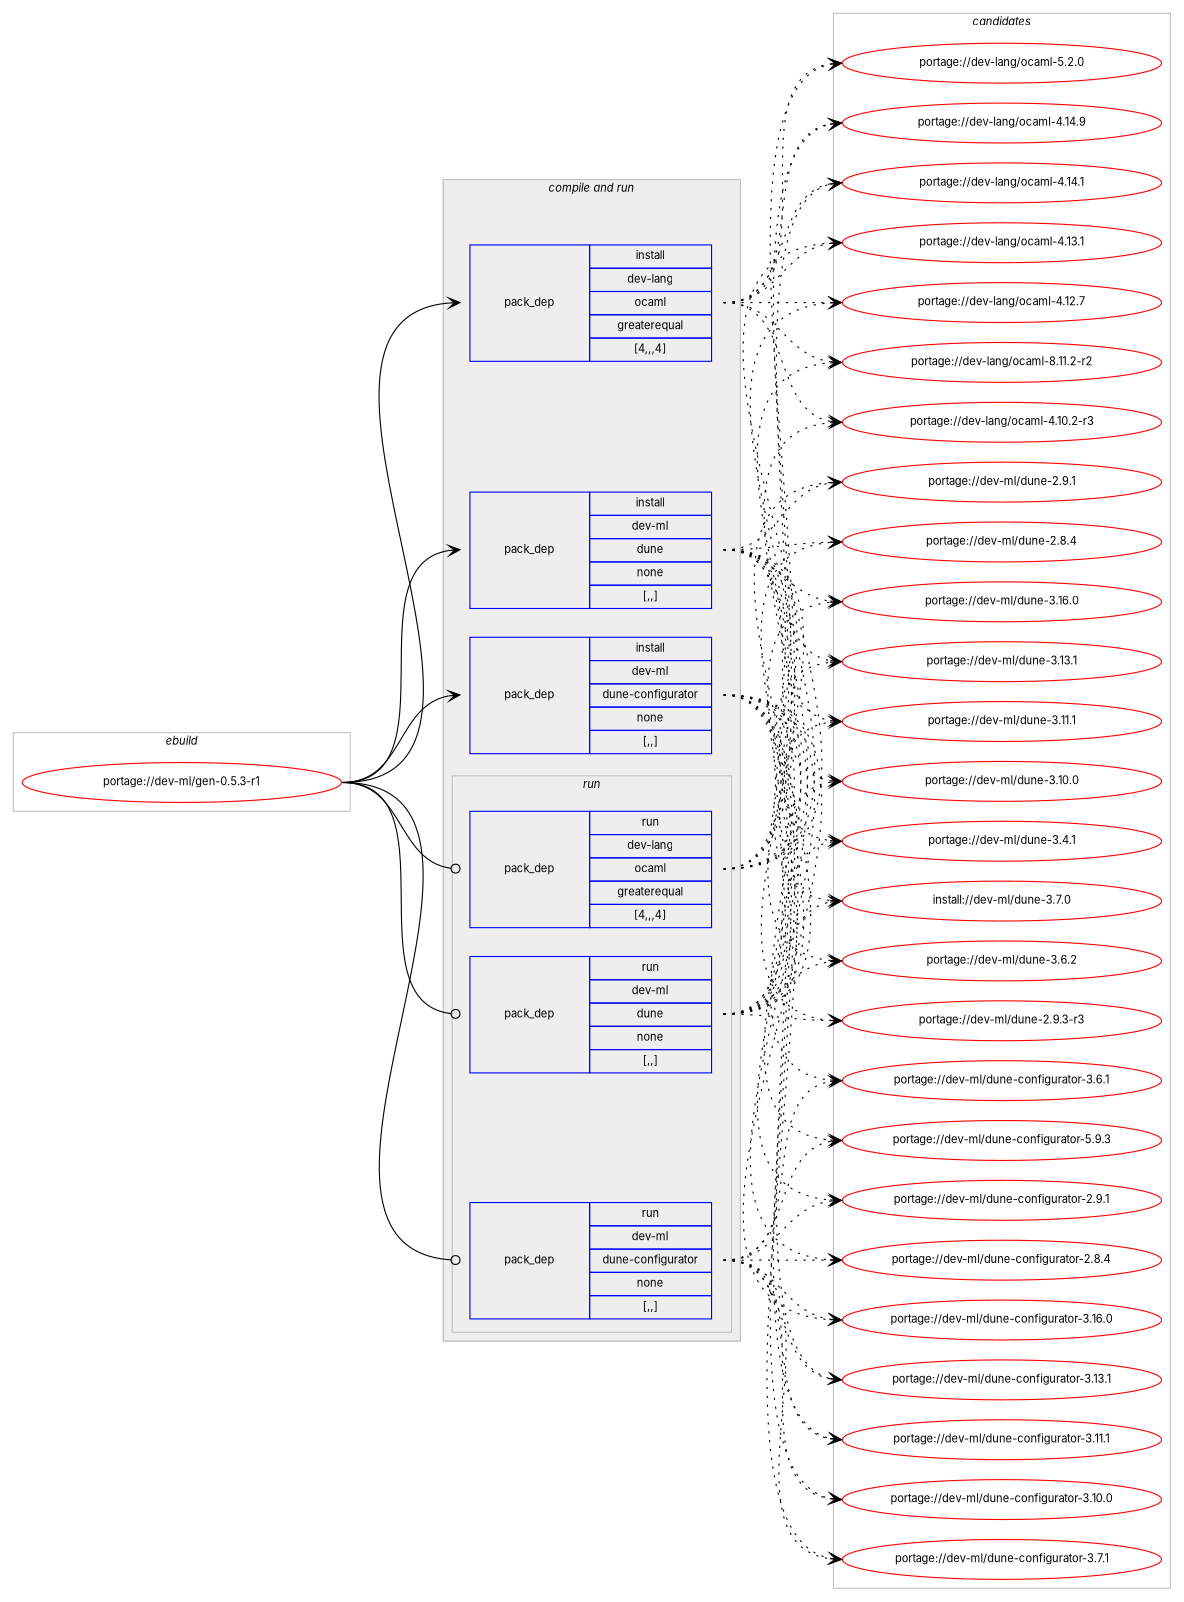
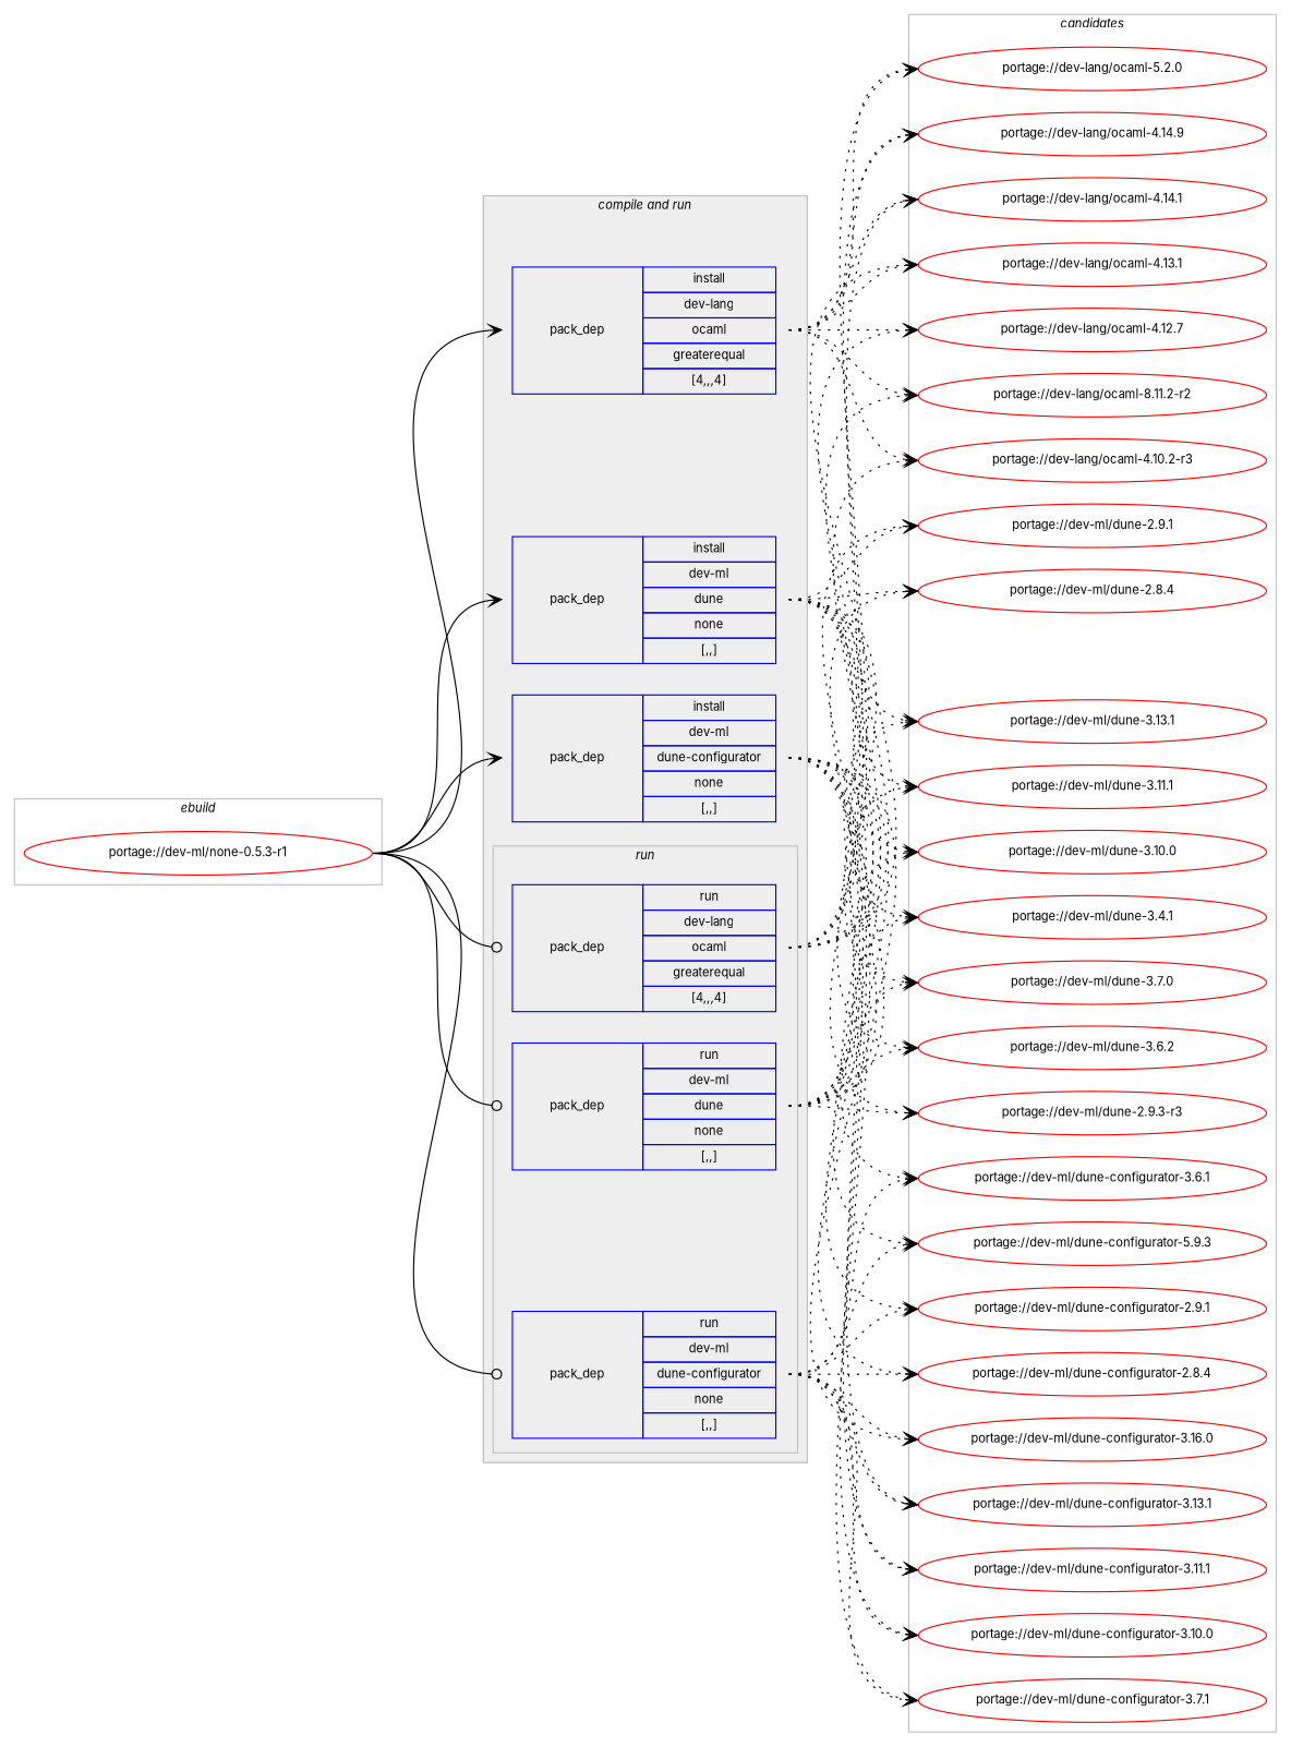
  digraph {
    compound=true
    concentrate=true
    fontname=Inter
    fontsize=10
    newrank=true
    rankdir=LR
    ranksep=1.5
    node [color=red fontname=Inter fontsize=10]
    edge [arrowhead=vee fontname=Inter headport=w style=dotted tailport=e weight=100]
-   n1 [label="portage://dev-ml/gen-0.5.3-r1" width=4]
+   n1 [label="portage://dev-ml/none-0.5.3-r1" width=4]
    n2 [color=blue label=<<TABLE BORDER="0" CELLBORDER="1" CELLSPACING="0" CELLPADDING="4" WIDTH="220"><TR><TD ROWSPAN="6" CELLPADDING="30">pack_dep</TD></TR><TR><TD WIDTH="110">install</TD></TR><TR><TD>dev-lang</TD></TR><TR><TD>ocaml</TD></TR><TR><TD>greaterequal</TD></TR><TR><TD>[4,,,4]</TD></TR></TABLE>> shape=none]
    n3 [color=blue label=<<TABLE BORDER="0" CELLBORDER="1" CELLSPACING="0" CELLPADDING="4" WIDTH="220"><TR><TD ROWSPAN="6" CELLPADDING="30">pack_dep</TD></TR><TR><TD WIDTH="110">install</TD></TR><TR><TD>dev-ml</TD></TR><TR><TD>dune</TD></TR><TR><TD>none</TD></TR><TR><TD>[,,]</TD></TR></TABLE>> shape=none]
    n4 [color=blue label=<<TABLE BORDER="0" CELLBORDER="1" CELLSPACING="0" CELLPADDING="4" WIDTH="220"><TR><TD ROWSPAN="6" CELLPADDING="30">pack_dep</TD></TR><TR><TD WIDTH="110">install</TD></TR><TR><TD>dev-ml</TD></TR><TR><TD>dune-configurator</TD></TR><TR><TD>none</TD></TR><TR><TD>[,,]</TD></TR></TABLE>> shape=none]
    n5 [color=blue label=<<TABLE BORDER="0" CELLBORDER="1" CELLSPACING="0" CELLPADDING="4" WIDTH="220"><TR><TD ROWSPAN="6" CELLPADDING="30">pack_dep</TD></TR><TR><TD WIDTH="110">run</TD></TR><TR><TD>dev-lang</TD></TR><TR><TD>ocaml</TD></TR><TR><TD>greaterequal</TD></TR><TR><TD>[4,,,4]</TD></TR></TABLE>> shape=none]
    n6 [color=blue label=<<TABLE BORDER="0" CELLBORDER="1" CELLSPACING="0" CELLPADDING="4" WIDTH="220"><TR><TD ROWSPAN="6" CELLPADDING="30">pack_dep</TD></TR><TR><TD WIDTH="110">run</TD></TR><TR><TD>dev-ml</TD></TR><TR><TD>dune</TD></TR><TR><TD>none</TD></TR><TR><TD>[,,]</TD></TR></TABLE>> shape=none]
    n7 [color=blue label=<<TABLE BORDER="0" CELLBORDER="1" CELLSPACING="0" CELLPADDING="4" WIDTH="220"><TR><TD ROWSPAN="6" CELLPADDING="30">pack_dep</TD></TR><TR><TD WIDTH="110">run</TD></TR><TR><TD>dev-ml</TD></TR><TR><TD>dune-configurator</TD></TR><TR><TD>none</TD></TR><TR><TD>[,,]</TD></TR></TABLE>> shape=none]
    n8 [label="portage://dev-lang/ocaml-5.2.0" width=4]
    n9 [label="portage://dev-lang/ocaml-4.14.9" width=4]
    n10 [label="portage://dev-lang/ocaml-4.14.1" width=4]
    n11 [label="portage://dev-lang/ocaml-4.13.1" width=4]
    n12 [label="portage://dev-lang/ocaml-4.12.7" width=4]
    n13 [label="portage://dev-lang/ocaml-8.11.2-r2" width=4]
    n14 [label="portage://dev-lang/ocaml-4.10.2-r3" width=4]
-   n15 [label="portage://dev-ml/dune-3.16.0" width=4]
    n16 [label="portage://dev-ml/dune-3.13.1" width=4]
    n17 [label="portage://dev-ml/dune-3.11.1" width=4]
    n18 [label="portage://dev-ml/dune-3.10.0" width=4]
    n19 [label="portage://dev-ml/dune-3.4.1" width=4]
-   n20 [label="install://dev-ml/dune-3.7.0" width=4]
+   n20 [label="portage://dev-ml/dune-3.7.0" width=4]
    n21 [label="portage://dev-ml/dune-3.6.2" width=4]
    n22 [label="portage://dev-ml/dune-2.9.3-r3" width=4]
    n23 [label="portage://dev-ml/dune-2.9.1" width=4]
    n24 [label="portage://dev-ml/dune-2.8.4" width=4]
    n25 [label="portage://dev-ml/dune-configurator-3.16.0" width=4]
    n26 [label="portage://dev-ml/dune-configurator-3.13.1" width=4]
    n27 [label="portage://dev-ml/dune-configurator-3.11.1" width=4]
    n28 [label="portage://dev-ml/dune-configurator-3.10.0" width=4]
    n29 [label="portage://dev-ml/dune-configurator-3.7.1" width=4]
    n30 [label="portage://dev-ml/dune-configurator-3.6.1" width=4]
    n31 [label="portage://dev-ml/dune-configurator-5.9.3" width=4]
    n32 [label="portage://dev-ml/dune-configurator-2.9.1" width=4]
    n33 [label="portage://dev-ml/dune-configurator-2.8.4" width=4]
    subgraph cluster_1 {
      color=gray
      label=<<i>ebuild</i>>
      n1
    }
    subgraph cluster_2 {
      color=gray
      label=<<i>dependencies</i>>
      subgraph cluster_3 {
        color=gray
        fillcolor="#eeeeee"
        label=<<i>compile</i>>
        style=filled
        subgraph sub_4 {
          color=gray
          fillcolor="#eeeeee"
          label=<<i>compile</i>>
          style=filled
          n2
        }
        subgraph sub_5 {
          color=gray
          fillcolor="#eeeeee"
          label=<<i>compile</i>>
          style=filled
          n3
        }
        subgraph sub_6 {
          color=gray
          fillcolor="#eeeeee"
          label=<<i>compile</i>>
          style=filled
          n4
        }
      }
      subgraph cluster_7 {
        color=gray
        fillcolor="#eeeeee"
        label=<<i>compile and run</i>>
        style=filled
      }
      subgraph cluster_8 {
        color=gray
        fillcolor="#eeeeee"
        label=<<i>run</i>>
        style=filled
        subgraph sub_9 {
          color=gray
          fillcolor="#eeeeee"
          label=<<i>run</i>>
          style=filled
          n5
        }
        subgraph sub_10 {
          color=gray
          fillcolor="#eeeeee"
          label=<<i>run</i>>
          style=filled
          n6
        }
        subgraph sub_11 {
          color=gray
          fillcolor="#eeeeee"
          label=<<i>run</i>>
          style=filled
          n7
        }
      }
    }
    subgraph cluster_12 {
      color=gray
      label=<<i>candidates</i>>
      rank=same
      subgraph sub_13 {
        color=black
        label=<<i>candidates</i>>
        nodesep=1
        rank=same
        n8
        n9
        n10
        n11
        n12
        n13
        n14
      }
      subgraph sub_14 {
        color=black
        label=<<i>candidates</i>>
        nodesep=1
        rank=same
-       n15
        n16
        n17
        n18
        n19
        n20
        n21
        n22
        n23
        n24
      }
      subgraph sub_15 {
        color=black
        label=<<i>candidates</i>>
        nodesep=1
        rank=same
        n25
        n26
        n27
        n28
        n29
        n30
        n31
        n32
        n33
      }
      subgraph sub_16 {
        color=black
        label=<<i>candidates</i>>
        nodesep=1
        rank=same
        n8
        n9
        n10
        n11
        n12
        n13
        n14
      }
      subgraph sub_17 {
        color=black
        label=<<i>candidates</i>>
        nodesep=1
        rank=same
-       n15
        n16
        n17
        n18
        n19
        n20
        n21
        n22
        n23
        n24
      }
      subgraph sub_18 {
        color=black
        label=<<i>candidates</i>>
        nodesep=1
        rank=same
        n25
        n26
        n27
        n28
        n29
        n30
        n31
        n32
        n33
      }
    }
    n1 -> n2 [style=solid weight=20]
    n1 -> n3 [style=solid weight=20]
    n1 -> n4 [style=solid weight=20]
    n1 -> n5 [arrowhead=odot style=solid weight=20]
    n1 -> n6 [arrowhead=odot style=solid weight=20]
    n1 -> n7 [arrowhead=odot style=solid weight=20]
    n2 -> n8
    n2 -> n9
    n2 -> n10
    n2 -> n11
    n2 -> n12
    n2 -> n13
    n2 -> n14
-   n3 -> n15
    n3 -> n16
    n3 -> n17
    n3 -> n18
    n3 -> n19
    n3 -> n20
    n3 -> n21
    n3 -> n22
    n3 -> n23
    n3 -> n24
    n4 -> n25
    n4 -> n26
    n4 -> n27
    n4 -> n28
    n4 -> n29
    n4 -> n30
    n4 -> n31
    n4 -> n32
    n4 -> n33
    n5 -> n8
    n5 -> n9
    n5 -> n10
    n5 -> n11
    n5 -> n12
    n5 -> n13
    n5 -> n14
-   n6 -> n15
    n6 -> n16
    n6 -> n17
    n6 -> n18
    n6 -> n19
    n6 -> n20
    n6 -> n21
    n6 -> n22
    n6 -> n23
    n6 -> n24
    n7 -> n25
    n7 -> n26
    n7 -> n27
    n7 -> n28
    n7 -> n29
    n7 -> n30
    n7 -> n31
    n7 -> n32
    n7 -> n33
  }
